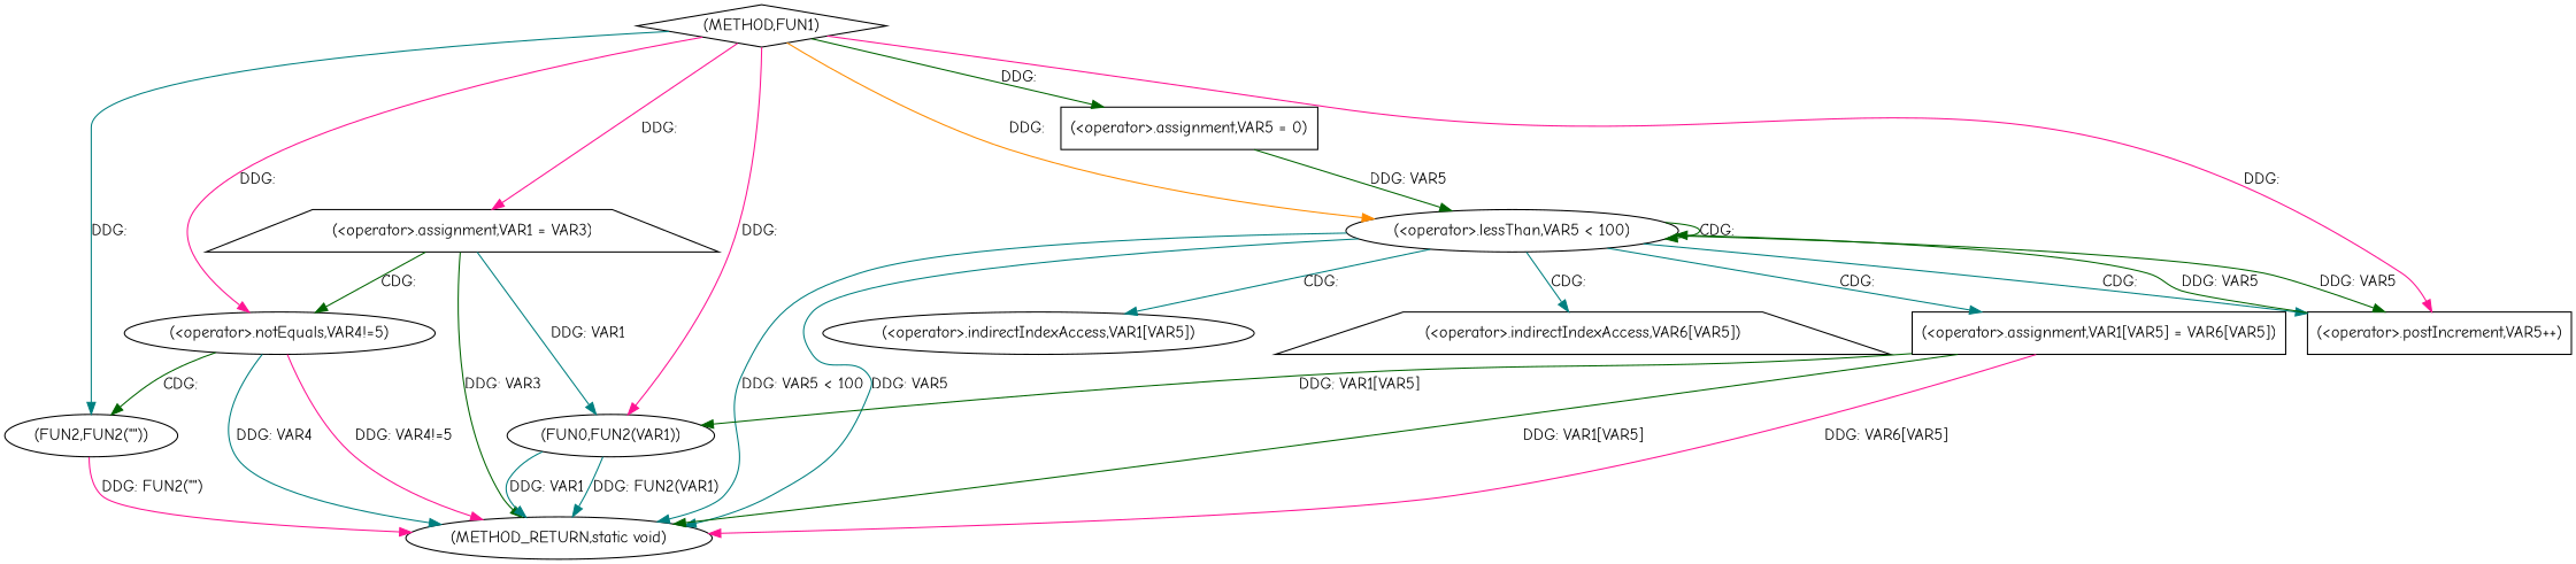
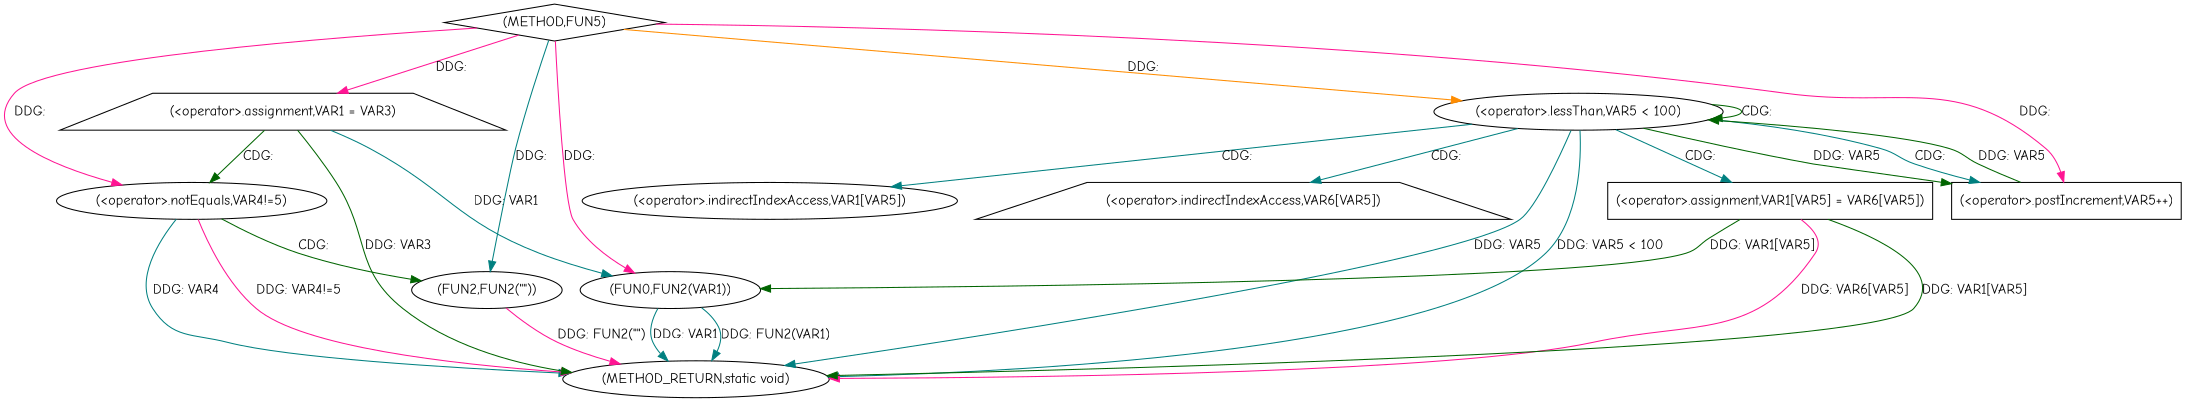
  digraph {
    fontname="Comic Neue"
    node [fontname="Comic Neue" shape=ellipse]
    edge [color=teal fontname="Comic Neue"]
-   n1 [label="(METHOD,FUN1)" shape=diamond]
+   n1 [label="(METHOD,FUN5)" shape=diamond]
    n2 [label="(<operator>.notEquals,VAR4!=5)"]
    n3 [label="(FUN2,FUN2(\"\"))"]
    n4 [label="(<operator>.assignment,VAR1 = VAR3)" shape=trapezium]
-   n5 [label="(<operator>.assignment,VAR5 = 0)" shape=box]
    n6 [label="(<operator>.lessThan,VAR5 < 100)"]
    n7 [label="(<operator>.postIncrement,VAR5++)" shape=box]
    n8 [label="(FUN0,FUN2(VAR1))"]
    n9 [label="(METHOD_RETURN,static void)"]
    n10 [label="(<operator>.assignment,VAR1[VAR5] = VAR6[VAR5])" shape=box]
    n11 [label="(<operator>.indirectIndexAccess,VAR1[VAR5])"]
    n12 [label="(<operator>.indirectIndexAccess,VAR6[VAR5])" shape=trapezium]
    n1 -> n2 [color=deeppink label="DDG: "]
    n1 -> n3 [label="DDG: "]
    n1 -> n4 [color=deeppink label="DDG: "]
-   n1 -> n5 [color=darkgreen label="DDG: "]
    n1 -> n6 [color=darkorange label="DDG: "]
    n1 -> n7 [color=deeppink label="DDG: "]
    n1 -> n8 [color=deeppink label="DDG: "]
    n2 -> n3 [color=darkgreen label="CDG: "]
    n2 -> n9 [label="DDG: VAR4"]
    n2 -> n9 [color=deeppink label="DDG: VAR4!=5"]
    n3 -> n9 [color=deeppink label="DDG: FUN2(\"\")"]
    n4 -> n2 [color=darkgreen label="CDG: "]
    n4 -> n8 [label="DDG: VAR1"]
    n4 -> n9 [color=darkgreen label="DDG: VAR3"]
-   n5 -> n6 [color=darkgreen label="DDG: VAR5"]
    n6 -> n6 [color=darkgreen label="CDG: "]
    n6 -> n7 [color=darkgreen label="DDG: VAR5"]
    n6 -> n7 [label="CDG: "]
    n6 -> n9 [label="DDG: VAR5"]
    n6 -> n9 [label="DDG: VAR5 < 100"]
    n6 -> n10 [label="CDG: "]
    n6 -> n11 [label="CDG: "]
    n6 -> n12 [label="CDG: "]
    n7 -> n6 [color=darkgreen label="DDG: VAR5"]
    n8 -> n9 [label="DDG: VAR1"]
    n8 -> n9 [label="DDG: FUN2(VAR1)"]
    n10 -> n8 [color=darkgreen label="DDG: VAR1[VAR5]"]
    n10 -> n9 [color=deeppink label="DDG: VAR6[VAR5]"]
    n10 -> n9 [color=darkgreen label="DDG: VAR1[VAR5]"]
  }
